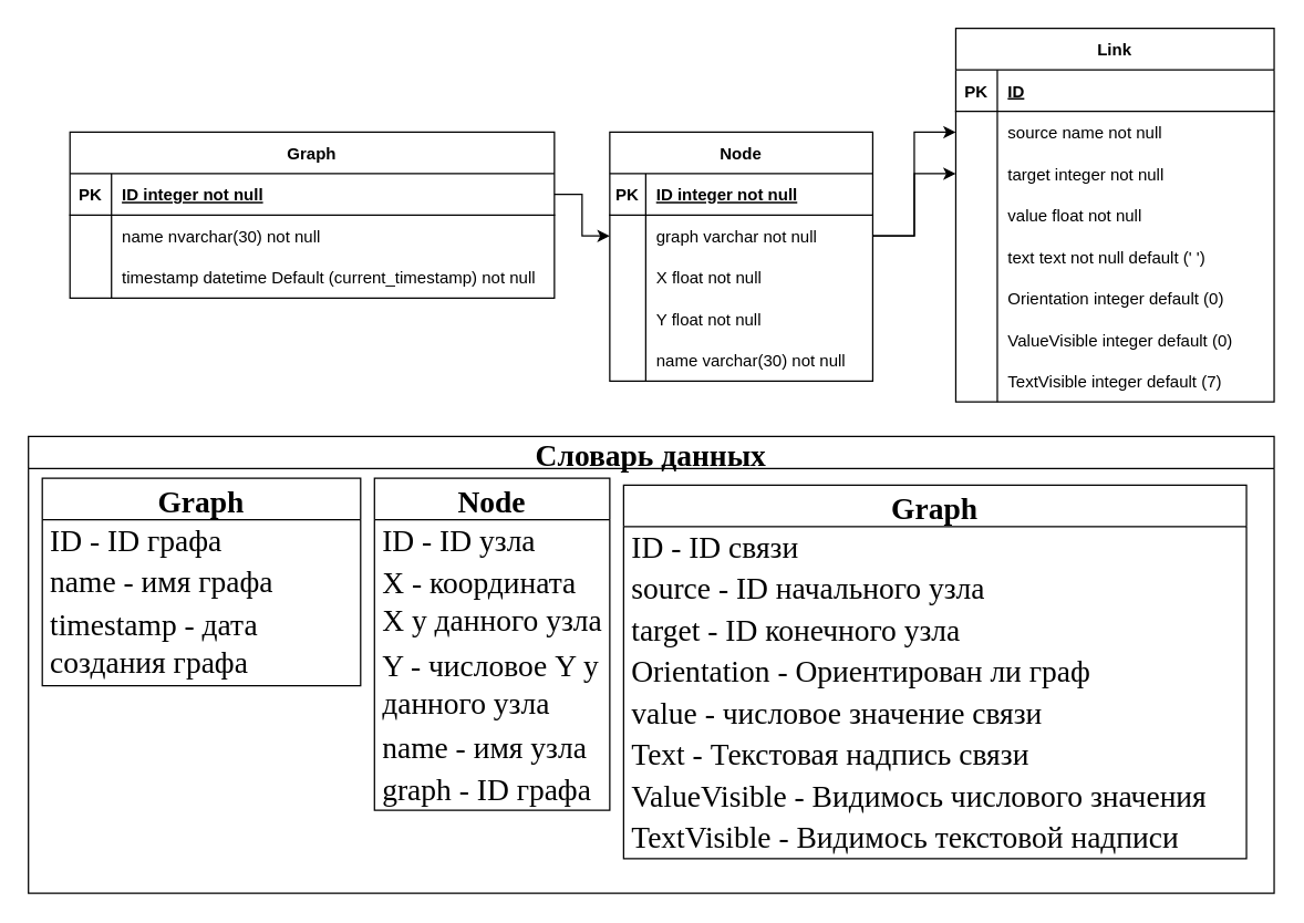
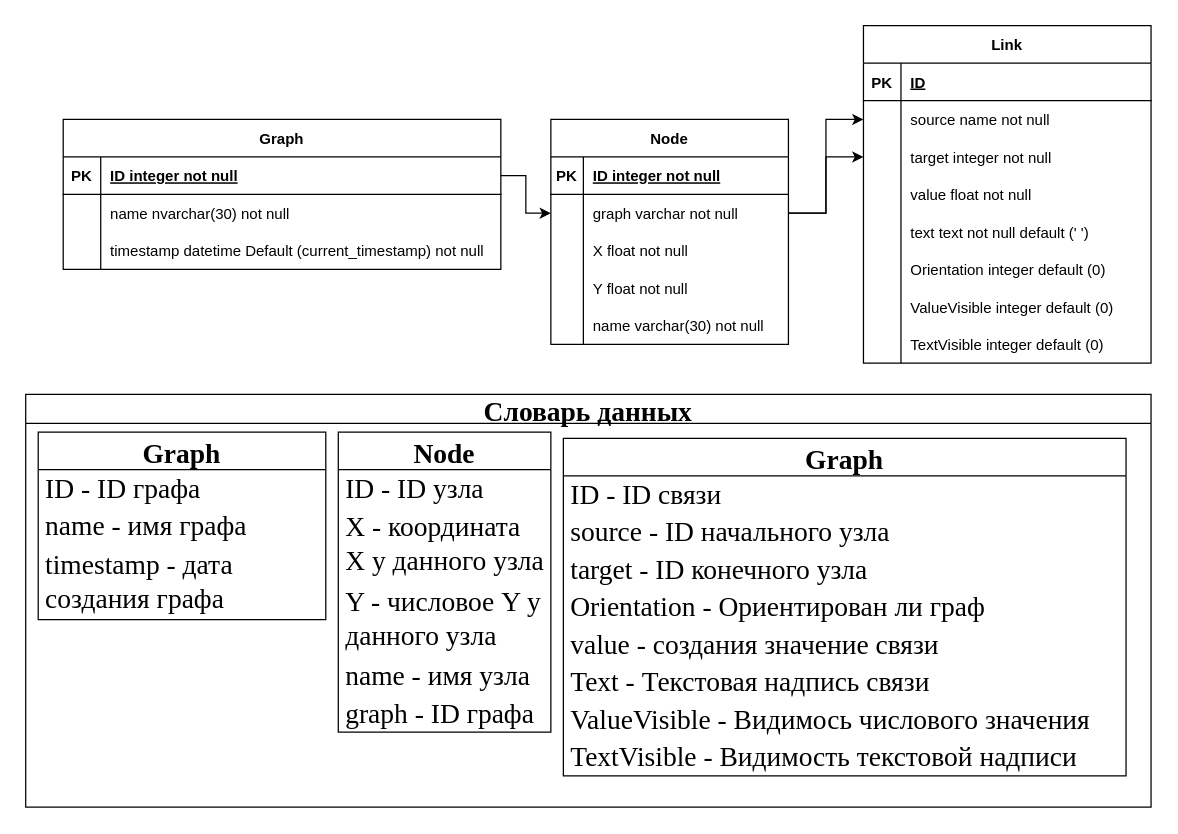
  <mxCell id="0" />
  <mxCell id="1" parent="0" />
  <mxCell id="2" value="Graph" style="shape=table;startSize=30;container=1;collapsible=1;childLayout=tableLayout;fixedRows=1;rowLines=0;fontStyle=1;align=center;resizeLast=1;" parent="1" vertex="1"><mxGeometry x="50" y="95" width="350" height="120" as="geometry" /></mxCell>
  <mxCell id="3" value="" style="shape=tableRow;horizontal=0;startSize=0;swimlaneHead=0;swimlaneBody=0;fillColor=none;collapsible=0;dropTarget=0;points=[[0,0.5],[1,0.5]];portConstraint=eastwest;top=0;left=0;right=0;bottom=1;" parent="2" vertex="1"><mxGeometry y="30" width="350" height="30" as="geometry" /></mxCell>
  <mxCell id="4" value="PK" style="shape=partialRectangle;connectable=0;fillColor=none;top=0;left=0;bottom=0;right=0;fontStyle=1;overflow=hidden;" parent="3" vertex="1"><mxGeometry width="30" height="30" as="geometry"><mxRectangle width="30" height="30" as="alternateBounds" /></mxGeometry></mxCell>
  <mxCell id="5" value="ID integer not null" style="shape=partialRectangle;connectable=0;fillColor=none;top=0;left=0;bottom=0;right=0;align=left;spacingLeft=6;fontStyle=5;overflow=hidden;" parent="3" vertex="1"><mxGeometry x="30" width="320" height="30" as="geometry"><mxRectangle width="320" height="30" as="alternateBounds" /></mxGeometry></mxCell>
  <mxCell id="6" value="" style="shape=tableRow;horizontal=0;startSize=0;swimlaneHead=0;swimlaneBody=0;fillColor=none;collapsible=0;dropTarget=0;points=[[0,0.5],[1,0.5]];portConstraint=eastwest;top=0;left=0;right=0;bottom=0;" parent="2" vertex="1"><mxGeometry y="60" width="350" height="30" as="geometry" /></mxCell>
  <mxCell id="7" value="" style="shape=partialRectangle;connectable=0;fillColor=none;top=0;left=0;bottom=0;right=0;editable=1;overflow=hidden;" parent="6" vertex="1"><mxGeometry width="30" height="30" as="geometry"><mxRectangle width="30" height="30" as="alternateBounds" /></mxGeometry></mxCell>
  <mxCell id="8" value="name nvarchar(30) not null" style="shape=partialRectangle;connectable=0;fillColor=none;top=0;left=0;bottom=0;right=0;align=left;spacingLeft=6;overflow=hidden;" parent="6" vertex="1"><mxGeometry x="30" width="320" height="30" as="geometry"><mxRectangle width="320" height="30" as="alternateBounds" /></mxGeometry></mxCell>
  <mxCell id="9" value="" style="shape=tableRow;horizontal=0;startSize=0;swimlaneHead=0;swimlaneBody=0;fillColor=none;collapsible=0;dropTarget=0;points=[[0,0.5],[1,0.5]];portConstraint=eastwest;top=0;left=0;right=0;bottom=0;" parent="2" vertex="1"><mxGeometry y="90" width="350" height="30" as="geometry" /></mxCell>
  <mxCell id="10" value="" style="shape=partialRectangle;connectable=0;fillColor=none;top=0;left=0;bottom=0;right=0;editable=1;overflow=hidden;" parent="9" vertex="1"><mxGeometry width="30" height="30" as="geometry"><mxRectangle width="30" height="30" as="alternateBounds" /></mxGeometry></mxCell>
  <mxCell id="11" value="timestamp datetime Default (current_timestamp) not null" style="shape=partialRectangle;connectable=0;fillColor=none;top=0;left=0;bottom=0;right=0;align=left;spacingLeft=6;overflow=hidden;" parent="9" vertex="1"><mxGeometry x="30" width="320" height="30" as="geometry"><mxRectangle width="320" height="30" as="alternateBounds" /></mxGeometry></mxCell>
  <mxCell id="12" value="Node" style="shape=table;startSize=30;container=1;collapsible=1;childLayout=tableLayout;fixedRows=1;rowLines=0;fontStyle=1;align=center;resizeLast=1;" parent="1" vertex="1"><mxGeometry x="440" y="95" width="190" height="180" as="geometry"><mxRectangle x="414" y="350" width="70" height="30" as="alternateBounds" /></mxGeometry></mxCell>
  <mxCell id="13" value="" style="shape=tableRow;horizontal=0;startSize=0;swimlaneHead=0;swimlaneBody=0;fillColor=none;collapsible=0;dropTarget=0;points=[[0,0.5],[1,0.5]];portConstraint=eastwest;top=0;left=0;right=0;bottom=1;" parent="12" vertex="1"><mxGeometry y="30" width="190" height="30" as="geometry" /></mxCell>
  <mxCell id="14" value="PK" style="shape=partialRectangle;connectable=0;fillColor=none;top=0;left=0;bottom=0;right=0;fontStyle=1;overflow=hidden;" parent="13" vertex="1"><mxGeometry width="26" height="30" as="geometry"><mxRectangle width="26" height="30" as="alternateBounds" /></mxGeometry></mxCell>
  <mxCell id="15" value="ID integer not null" style="shape=partialRectangle;connectable=0;fillColor=none;top=0;left=0;bottom=0;right=0;align=left;spacingLeft=6;fontStyle=5;overflow=hidden;" parent="13" vertex="1"><mxGeometry x="26" width="164" height="30" as="geometry"><mxRectangle width="164" height="30" as="alternateBounds" /></mxGeometry></mxCell>
  <mxCell id="16" value="" style="shape=tableRow;horizontal=0;startSize=0;swimlaneHead=0;swimlaneBody=0;fillColor=none;collapsible=0;dropTarget=0;points=[[0,0.5],[1,0.5]];portConstraint=eastwest;top=0;left=0;right=0;bottom=0;" parent="12" vertex="1"><mxGeometry y="60" width="190" height="30" as="geometry" /></mxCell>
  <mxCell id="17" value="" style="shape=partialRectangle;connectable=0;fillColor=none;top=0;left=0;bottom=0;right=0;editable=1;overflow=hidden;" parent="16" vertex="1"><mxGeometry width="26" height="30" as="geometry"><mxRectangle width="26" height="30" as="alternateBounds" /></mxGeometry></mxCell>
  <mxCell id="18" value="graph varchar not null" style="shape=partialRectangle;connectable=0;fillColor=none;top=0;left=0;bottom=0;right=0;align=left;spacingLeft=6;overflow=hidden;" parent="16" vertex="1"><mxGeometry x="26" width="164" height="30" as="geometry"><mxRectangle width="164" height="30" as="alternateBounds" /></mxGeometry></mxCell>
  <mxCell id="19" value="" style="shape=tableRow;horizontal=0;startSize=0;swimlaneHead=0;swimlaneBody=0;fillColor=none;collapsible=0;dropTarget=0;points=[[0,0.5],[1,0.5]];portConstraint=eastwest;top=0;left=0;right=0;bottom=0;" parent="12" vertex="1"><mxGeometry y="90" width="190" height="30" as="geometry" /></mxCell>
  <mxCell id="20" value="" style="shape=partialRectangle;connectable=0;fillColor=none;top=0;left=0;bottom=0;right=0;editable=1;overflow=hidden;" parent="19" vertex="1"><mxGeometry width="26" height="30" as="geometry"><mxRectangle width="26" height="30" as="alternateBounds" /></mxGeometry></mxCell>
  <mxCell id="21" value="X float not null" style="shape=partialRectangle;connectable=0;fillColor=none;top=0;left=0;bottom=0;right=0;align=left;spacingLeft=6;overflow=hidden;" parent="19" vertex="1"><mxGeometry x="26" width="164" height="30" as="geometry"><mxRectangle width="164" height="30" as="alternateBounds" /></mxGeometry></mxCell>
  <mxCell id="22" value="" style="shape=tableRow;horizontal=0;startSize=0;swimlaneHead=0;swimlaneBody=0;fillColor=none;collapsible=0;dropTarget=0;points=[[0,0.5],[1,0.5]];portConstraint=eastwest;top=0;left=0;right=0;bottom=0;" parent="12" vertex="1"><mxGeometry y="120" width="190" height="30" as="geometry" /></mxCell>
  <mxCell id="23" value="" style="shape=partialRectangle;connectable=0;fillColor=none;top=0;left=0;bottom=0;right=0;editable=1;overflow=hidden;" parent="22" vertex="1"><mxGeometry width="26" height="30" as="geometry"><mxRectangle width="26" height="30" as="alternateBounds" /></mxGeometry></mxCell>
  <mxCell id="24" value="Y float not null" style="shape=partialRectangle;connectable=0;fillColor=none;top=0;left=0;bottom=0;right=0;align=left;spacingLeft=6;overflow=hidden;" parent="22" vertex="1"><mxGeometry x="26" width="164" height="30" as="geometry"><mxRectangle width="164" height="30" as="alternateBounds" /></mxGeometry></mxCell>
  <mxCell id="25" value="" style="shape=tableRow;horizontal=0;startSize=0;swimlaneHead=0;swimlaneBody=0;fillColor=none;collapsible=0;dropTarget=0;points=[[0,0.5],[1,0.5]];portConstraint=eastwest;top=0;left=0;right=0;bottom=0;" parent="12" vertex="1"><mxGeometry y="150" width="190" height="30" as="geometry" /></mxCell>
  <mxCell id="26" value="" style="shape=partialRectangle;connectable=0;fillColor=none;top=0;left=0;bottom=0;right=0;editable=1;overflow=hidden;" parent="25" vertex="1"><mxGeometry width="26" height="30" as="geometry"><mxRectangle width="26" height="30" as="alternateBounds" /></mxGeometry></mxCell>
  <mxCell id="27" value="name varchar(30) not null" style="shape=partialRectangle;connectable=0;fillColor=none;top=0;left=0;bottom=0;right=0;align=left;spacingLeft=6;overflow=hidden;" parent="25" vertex="1"><mxGeometry x="26" width="164" height="30" as="geometry"><mxRectangle width="164" height="30" as="alternateBounds" /></mxGeometry></mxCell>
  <mxCell id="28" style="edgeStyle=orthogonalEdgeStyle;rounded=0;orthogonalLoop=1;jettySize=auto;html=1;" parent="1" source="3" target="16" edge="1"><mxGeometry relative="1" as="geometry" /></mxCell>
  <mxCell id="29" value="Link" style="shape=table;startSize=30;container=1;collapsible=1;childLayout=tableLayout;fixedRows=1;rowLines=0;fontStyle=1;align=center;resizeLast=1;" parent="1" vertex="1"><mxGeometry x="690" y="20" width="230" height="270" as="geometry" /></mxCell>
  <mxCell id="30" value="" style="shape=tableRow;horizontal=0;startSize=0;swimlaneHead=0;swimlaneBody=0;fillColor=none;collapsible=0;dropTarget=0;points=[[0,0.5],[1,0.5]];portConstraint=eastwest;top=0;left=0;right=0;bottom=1;" parent="29" vertex="1"><mxGeometry y="30" width="230" height="30" as="geometry" /></mxCell>
  <mxCell id="31" value="PK" style="shape=partialRectangle;connectable=0;fillColor=none;top=0;left=0;bottom=0;right=0;fontStyle=1;overflow=hidden;" parent="30" vertex="1"><mxGeometry width="30" height="30" as="geometry"><mxRectangle width="30" height="30" as="alternateBounds" /></mxGeometry></mxCell>
  <mxCell id="32" value="ID" style="shape=partialRectangle;connectable=0;fillColor=none;top=0;left=0;bottom=0;right=0;align=left;spacingLeft=6;fontStyle=5;overflow=hidden;" parent="30" vertex="1"><mxGeometry x="30" width="200" height="30" as="geometry"><mxRectangle width="200" height="30" as="alternateBounds" /></mxGeometry></mxCell>
  <mxCell id="33" value="" style="shape=tableRow;horizontal=0;startSize=0;swimlaneHead=0;swimlaneBody=0;fillColor=none;collapsible=0;dropTarget=0;points=[[0,0.5],[1,0.5]];portConstraint=eastwest;top=0;left=0;right=0;bottom=0;" parent="29" vertex="1"><mxGeometry y="60" width="230" height="30" as="geometry" /></mxCell>
  <mxCell id="34" value="" style="shape=partialRectangle;connectable=0;fillColor=none;top=0;left=0;bottom=0;right=0;editable=1;overflow=hidden;" parent="33" vertex="1"><mxGeometry width="30" height="30" as="geometry"><mxRectangle width="30" height="30" as="alternateBounds" /></mxGeometry></mxCell>
  <mxCell id="35" value="source name not null" style="shape=partialRectangle;connectable=0;fillColor=none;top=0;left=0;bottom=0;right=0;align=left;spacingLeft=6;overflow=hidden;" parent="33" vertex="1"><mxGeometry x="30" width="200" height="30" as="geometry"><mxRectangle width="200" height="30" as="alternateBounds" /></mxGeometry></mxCell>
  <mxCell id="36" value="" style="shape=tableRow;horizontal=0;startSize=0;swimlaneHead=0;swimlaneBody=0;fillColor=none;collapsible=0;dropTarget=0;points=[[0,0.5],[1,0.5]];portConstraint=eastwest;top=0;left=0;right=0;bottom=0;" parent="29" vertex="1"><mxGeometry y="90" width="230" height="30" as="geometry" /></mxCell>
  <mxCell id="37" value="" style="shape=partialRectangle;connectable=0;fillColor=none;top=0;left=0;bottom=0;right=0;editable=1;overflow=hidden;" parent="36" vertex="1"><mxGeometry width="30" height="30" as="geometry"><mxRectangle width="30" height="30" as="alternateBounds" /></mxGeometry></mxCell>
  <mxCell id="38" value="target integer not null" style="shape=partialRectangle;connectable=0;fillColor=none;top=0;left=0;bottom=0;right=0;align=left;spacingLeft=6;overflow=hidden;" parent="36" vertex="1"><mxGeometry x="30" width="200" height="30" as="geometry"><mxRectangle width="200" height="30" as="alternateBounds" /></mxGeometry></mxCell>
  <mxCell id="39" value="" style="shape=tableRow;horizontal=0;startSize=0;swimlaneHead=0;swimlaneBody=0;fillColor=none;collapsible=0;dropTarget=0;points=[[0,0.5],[1,0.5]];portConstraint=eastwest;top=0;left=0;right=0;bottom=0;" parent="29" vertex="1"><mxGeometry y="120" width="230" height="30" as="geometry" /></mxCell>
  <mxCell id="40" value="" style="shape=partialRectangle;connectable=0;fillColor=none;top=0;left=0;bottom=0;right=0;editable=1;overflow=hidden;" parent="39" vertex="1"><mxGeometry width="30" height="30" as="geometry"><mxRectangle width="30" height="30" as="alternateBounds" /></mxGeometry></mxCell>
  <mxCell id="41" value="value float not null" style="shape=partialRectangle;connectable=0;fillColor=none;top=0;left=0;bottom=0;right=0;align=left;spacingLeft=6;overflow=hidden;" parent="39" vertex="1"><mxGeometry x="30" width="200" height="30" as="geometry"><mxRectangle width="200" height="30" as="alternateBounds" /></mxGeometry></mxCell>
  <mxCell id="42" value="" style="shape=tableRow;horizontal=0;startSize=0;swimlaneHead=0;swimlaneBody=0;fillColor=none;collapsible=0;dropTarget=0;points=[[0,0.5],[1,0.5]];portConstraint=eastwest;top=0;left=0;right=0;bottom=0;" parent="29" vertex="1"><mxGeometry y="150" width="230" height="30" as="geometry" /></mxCell>
  <mxCell id="43" value="" style="shape=partialRectangle;connectable=0;fillColor=none;top=0;left=0;bottom=0;right=0;editable=1;overflow=hidden;" parent="42" vertex="1"><mxGeometry width="30" height="30" as="geometry"><mxRectangle width="30" height="30" as="alternateBounds" /></mxGeometry></mxCell>
  <mxCell id="44" value="text text not null default (' ')" style="shape=partialRectangle;connectable=0;fillColor=none;top=0;left=0;bottom=0;right=0;align=left;spacingLeft=6;overflow=hidden;" parent="42" vertex="1"><mxGeometry x="30" width="200" height="30" as="geometry"><mxRectangle width="200" height="30" as="alternateBounds" /></mxGeometry></mxCell>
  <mxCell id="45" value="" style="shape=tableRow;horizontal=0;startSize=0;swimlaneHead=0;swimlaneBody=0;fillColor=none;collapsible=0;dropTarget=0;points=[[0,0.5],[1,0.5]];portConstraint=eastwest;top=0;left=0;right=0;bottom=0;" parent="29" vertex="1"><mxGeometry y="180" width="230" height="30" as="geometry" /></mxCell>
  <mxCell id="46" value="" style="shape=partialRectangle;connectable=0;fillColor=none;top=0;left=0;bottom=0;right=0;editable=1;overflow=hidden;" parent="45" vertex="1"><mxGeometry width="30" height="30" as="geometry"><mxRectangle width="30" height="30" as="alternateBounds" /></mxGeometry></mxCell>
  <mxCell id="47" value="Orientation integer default (0)" style="shape=partialRectangle;connectable=0;fillColor=none;top=0;left=0;bottom=0;right=0;align=left;spacingLeft=6;overflow=hidden;" parent="45" vertex="1"><mxGeometry x="30" width="200" height="30" as="geometry"><mxRectangle width="200" height="30" as="alternateBounds" /></mxGeometry></mxCell>
  <mxCell id="48" value="" style="shape=tableRow;horizontal=0;startSize=0;swimlaneHead=0;swimlaneBody=0;fillColor=none;collapsible=0;dropTarget=0;points=[[0,0.5],[1,0.5]];portConstraint=eastwest;top=0;left=0;right=0;bottom=0;" parent="29" vertex="1"><mxGeometry y="210" width="230" height="30" as="geometry" /></mxCell>
  <mxCell id="49" value="" style="shape=partialRectangle;connectable=0;fillColor=none;top=0;left=0;bottom=0;right=0;editable=1;overflow=hidden;" parent="48" vertex="1"><mxGeometry width="30" height="30" as="geometry"><mxRectangle width="30" height="30" as="alternateBounds" /></mxGeometry></mxCell>
  <mxCell id="50" value="ValueVisible integer default (0)" style="shape=partialRectangle;connectable=0;fillColor=none;top=0;left=0;bottom=0;right=0;align=left;spacingLeft=6;overflow=hidden;" parent="48" vertex="1"><mxGeometry x="30" width="200" height="30" as="geometry"><mxRectangle width="200" height="30" as="alternateBounds" /></mxGeometry></mxCell>
  <mxCell id="51" value="" style="shape=tableRow;horizontal=0;startSize=0;swimlaneHead=0;swimlaneBody=0;fillColor=none;collapsible=0;dropTarget=0;points=[[0,0.5],[1,0.5]];portConstraint=eastwest;top=0;left=0;right=0;bottom=0;" parent="29" vertex="1"><mxGeometry y="240" width="230" height="30" as="geometry" /></mxCell>
  <mxCell id="52" value="" style="shape=partialRectangle;connectable=0;fillColor=none;top=0;left=0;bottom=0;right=0;editable=1;overflow=hidden;" parent="51" vertex="1"><mxGeometry width="30" height="30" as="geometry"><mxRectangle width="30" height="30" as="alternateBounds" /></mxGeometry></mxCell>
- <mxCell id="53" value="TextVisible integer default (7)" style="shape=partialRectangle;connectable=0;fillColor=none;top=0;left=0;bottom=0;right=0;align=left;spacingLeft=6;overflow=hidden;" parent="51" vertex="1"><mxGeometry x="30" width="200" height="30" as="geometry"><mxRectangle width="200" height="30" as="alternateBounds" /></mxGeometry></mxCell>
+ <mxCell id="53" value="TextVisible integer default (0)" style="shape=partialRectangle;connectable=0;fillColor=none;top=0;left=0;bottom=0;right=0;align=left;spacingLeft=6;overflow=hidden;" parent="51" vertex="1"><mxGeometry x="30" width="200" height="30" as="geometry"><mxRectangle width="200" height="30" as="alternateBounds" /></mxGeometry></mxCell>
  <mxCell id="54" style="edgeStyle=orthogonalEdgeStyle;rounded=0;orthogonalLoop=1;jettySize=auto;html=1;" parent="1" source="16" target="33" edge="1"><mxGeometry relative="1" as="geometry" /></mxCell>
  <mxCell id="55" style="edgeStyle=orthogonalEdgeStyle;rounded=0;orthogonalLoop=1;jettySize=auto;html=1;exitX=1;exitY=0.5;exitDx=0;exitDy=0;" parent="1" source="16" target="36" edge="1"><mxGeometry relative="1" as="geometry" /></mxCell>
  <mxCell id="56" value="Словарь данных" style="swimlane;fontSize=22;fontFamily=Times New Roman;" vertex="1" parent="1"><mxGeometry x="20" y="315" width="900" height="330" as="geometry" /></mxCell>
  <mxCell id="57" value="Graph" style="swimlane;fontStyle=1;childLayout=stackLayout;horizontal=1;startSize=30;horizontalStack=0;resizeParent=1;resizeParentMax=0;resizeLast=0;collapsible=1;marginBottom=0;fontSize=22;fontFamily=Times New Roman;" vertex="1" parent="56"><mxGeometry x="10" y="30" width="230" height="150" as="geometry" /></mxCell>
  <mxCell id="58" value="ID - ID графа" style="text;strokeColor=none;fillColor=none;align=left;verticalAlign=middle;spacingLeft=4;spacingRight=4;overflow=hidden;points=[[0,0.5],[1,0.5]];portConstraint=eastwest;rotatable=0;fontSize=22;fontFamily=Times New Roman;whiteSpace=wrap;" vertex="1" parent="57"><mxGeometry y="30" width="230" height="30" as="geometry" /></mxCell>
  <mxCell id="59" value="name - имя графа" style="text;strokeColor=none;fillColor=none;align=left;verticalAlign=middle;spacingLeft=4;spacingRight=4;overflow=hidden;points=[[0,0.5],[1,0.5]];portConstraint=eastwest;rotatable=0;fontSize=22;fontFamily=Times New Roman;whiteSpace=wrap;" vertex="1" parent="57"><mxGeometry y="60" width="230" height="30" as="geometry" /></mxCell>
  <mxCell id="60" value="timestamp - дата создания графа" style="text;strokeColor=none;fillColor=none;align=left;verticalAlign=middle;spacingLeft=4;spacingRight=4;overflow=hidden;points=[[0,0.5],[1,0.5]];portConstraint=eastwest;rotatable=0;fontSize=22;fontFamily=Times New Roman;whiteSpace=wrap;" vertex="1" parent="57"><mxGeometry y="90" width="230" height="60" as="geometry" /></mxCell>
  <mxCell id="61" value="Graph" style="swimlane;fontStyle=1;childLayout=stackLayout;horizontal=1;startSize=30;horizontalStack=0;resizeParent=1;resizeParentMax=0;resizeLast=0;collapsible=1;marginBottom=0;fontSize=22;fontFamily=Times New Roman;" vertex="1" parent="56"><mxGeometry x="430" y="35" width="450" height="270" as="geometry" /></mxCell>
  <mxCell id="62" value="ID - ID связи" style="text;strokeColor=none;fillColor=none;align=left;verticalAlign=middle;spacingLeft=4;spacingRight=4;overflow=hidden;points=[[0,0.5],[1,0.5]];portConstraint=eastwest;rotatable=0;fontSize=22;fontFamily=Times New Roman;whiteSpace=wrap;" vertex="1" parent="61"><mxGeometry y="30" width="450" height="30" as="geometry" /></mxCell>
  <mxCell id="63" value="source - ID начального узла" style="text;strokeColor=none;fillColor=none;align=left;verticalAlign=middle;spacingLeft=4;spacingRight=4;overflow=hidden;points=[[0,0.5],[1,0.5]];portConstraint=eastwest;rotatable=0;fontSize=22;fontFamily=Times New Roman;whiteSpace=wrap;" vertex="1" parent="61"><mxGeometry y="60" width="450" height="30" as="geometry" /></mxCell>
  <mxCell id="64" value="target - ID конечного узла" style="text;strokeColor=none;fillColor=none;align=left;verticalAlign=middle;spacingLeft=4;spacingRight=4;overflow=hidden;points=[[0,0.5],[1,0.5]];portConstraint=eastwest;rotatable=0;fontSize=22;fontFamily=Times New Roman;whiteSpace=wrap;" vertex="1" parent="61"><mxGeometry y="90" width="450" height="30" as="geometry" /></mxCell>
  <mxCell id="65" value="Orientation - Ориентирован ли граф" style="text;strokeColor=none;fillColor=none;align=left;verticalAlign=middle;spacingLeft=4;spacingRight=4;overflow=hidden;points=[[0,0.5],[1,0.5]];portConstraint=eastwest;rotatable=0;fontSize=22;fontFamily=Times New Roman;whiteSpace=wrap;" vertex="1" parent="61"><mxGeometry y="120" width="450" height="30" as="geometry" /></mxCell>
- <mxCell id="66" value="value - числовое значение связи" style="text;strokeColor=none;fillColor=none;align=left;verticalAlign=middle;spacingLeft=4;spacingRight=4;overflow=hidden;points=[[0,0.5],[1,0.5]];portConstraint=eastwest;rotatable=0;fontSize=22;fontFamily=Times New Roman;whiteSpace=wrap;" vertex="1" parent="61"><mxGeometry y="150" width="450" height="30" as="geometry" /></mxCell>
+ <mxCell id="66" value="value - создания значение связи" style="text;strokeColor=none;fillColor=none;align=left;verticalAlign=middle;spacingLeft=4;spacingRight=4;overflow=hidden;points=[[0,0.5],[1,0.5]];portConstraint=eastwest;rotatable=0;fontSize=22;fontFamily=Times New Roman;whiteSpace=wrap;" vertex="1" parent="61"><mxGeometry y="150" width="450" height="30" as="geometry" /></mxCell>
  <mxCell id="67" value="Text - Текстовая надпись связи" style="text;strokeColor=none;fillColor=none;align=left;verticalAlign=middle;spacingLeft=4;spacingRight=4;overflow=hidden;points=[[0,0.5],[1,0.5]];portConstraint=eastwest;rotatable=0;fontSize=22;fontFamily=Times New Roman;whiteSpace=wrap;" vertex="1" parent="61"><mxGeometry y="180" width="450" height="30" as="geometry" /></mxCell>
  <mxCell id="68" value="ValueVisible - Видимось числового значения" style="text;strokeColor=none;fillColor=none;align=left;verticalAlign=middle;spacingLeft=4;spacingRight=4;overflow=hidden;points=[[0,0.5],[1,0.5]];portConstraint=eastwest;rotatable=0;fontSize=22;fontFamily=Times New Roman;whiteSpace=wrap;" vertex="1" parent="61"><mxGeometry y="210" width="450" height="30" as="geometry" /></mxCell>
- <mxCell id="69" value="TextVisible - Видимось текстовой надписи" style="text;strokeColor=none;fillColor=none;align=left;verticalAlign=middle;spacingLeft=4;spacingRight=4;overflow=hidden;points=[[0,0.5],[1,0.5]];portConstraint=eastwest;rotatable=0;fontSize=22;fontFamily=Times New Roman;whiteSpace=wrap;" vertex="1" parent="61"><mxGeometry y="240" width="450" height="30" as="geometry" /></mxCell>
+ <mxCell id="69" value="TextVisible - Видимость текстовой надписи" style="text;strokeColor=none;fillColor=none;align=left;verticalAlign=middle;spacingLeft=4;spacingRight=4;overflow=hidden;points=[[0,0.5],[1,0.5]];portConstraint=eastwest;rotatable=0;fontSize=22;fontFamily=Times New Roman;whiteSpace=wrap;" vertex="1" parent="61"><mxGeometry y="240" width="450" height="30" as="geometry" /></mxCell>
  <mxCell id="70" value="Node" style="swimlane;fontStyle=1;childLayout=stackLayout;horizontal=1;startSize=30;horizontalStack=0;resizeParent=1;resizeParentMax=0;resizeLast=0;collapsible=1;marginBottom=0;fontSize=22;fontFamily=Times New Roman;" vertex="1" parent="56"><mxGeometry x="250" y="30" width="170" height="240" as="geometry" /></mxCell>
  <mxCell id="71" value="ID - ID узла" style="text;strokeColor=none;fillColor=none;align=left;verticalAlign=middle;spacingLeft=4;spacingRight=4;overflow=hidden;points=[[0,0.5],[1,0.5]];portConstraint=eastwest;rotatable=0;fontSize=22;fontFamily=Times New Roman;whiteSpace=wrap;" vertex="1" parent="70"><mxGeometry y="30" width="170" height="30" as="geometry" /></mxCell>
  <mxCell id="72" value="X - координата X у данного узла" style="text;strokeColor=none;fillColor=none;align=left;verticalAlign=middle;spacingLeft=4;spacingRight=4;overflow=hidden;points=[[0,0.5],[1,0.5]];portConstraint=eastwest;rotatable=0;fontSize=22;fontFamily=Times New Roman;whiteSpace=wrap;" vertex="1" parent="70"><mxGeometry y="60" width="170" height="60" as="geometry" /></mxCell>
  <mxCell id="73" value="Y - числовое Y у данного узла" style="text;strokeColor=none;fillColor=none;align=left;verticalAlign=middle;spacingLeft=4;spacingRight=4;overflow=hidden;points=[[0,0.5],[1,0.5]];portConstraint=eastwest;rotatable=0;fontSize=22;fontFamily=Times New Roman;whiteSpace=wrap;" vertex="1" parent="70"><mxGeometry y="120" width="170" height="60" as="geometry" /></mxCell>
  <mxCell id="74" value="name - имя узла" style="text;strokeColor=none;fillColor=none;align=left;verticalAlign=middle;spacingLeft=4;spacingRight=4;overflow=hidden;points=[[0,0.5],[1,0.5]];portConstraint=eastwest;rotatable=0;fontSize=22;fontFamily=Times New Roman;whiteSpace=wrap;" vertex="1" parent="70"><mxGeometry y="180" width="170" height="30" as="geometry" /></mxCell>
  <mxCell id="75" value="graph - ID графа" style="text;strokeColor=none;fillColor=none;align=left;verticalAlign=middle;spacingLeft=4;spacingRight=4;overflow=hidden;points=[[0,0.5],[1,0.5]];portConstraint=eastwest;rotatable=0;fontSize=22;fontFamily=Times New Roman;whiteSpace=wrap;" vertex="1" parent="70"><mxGeometry y="210" width="170" height="30" as="geometry" /></mxCell>
